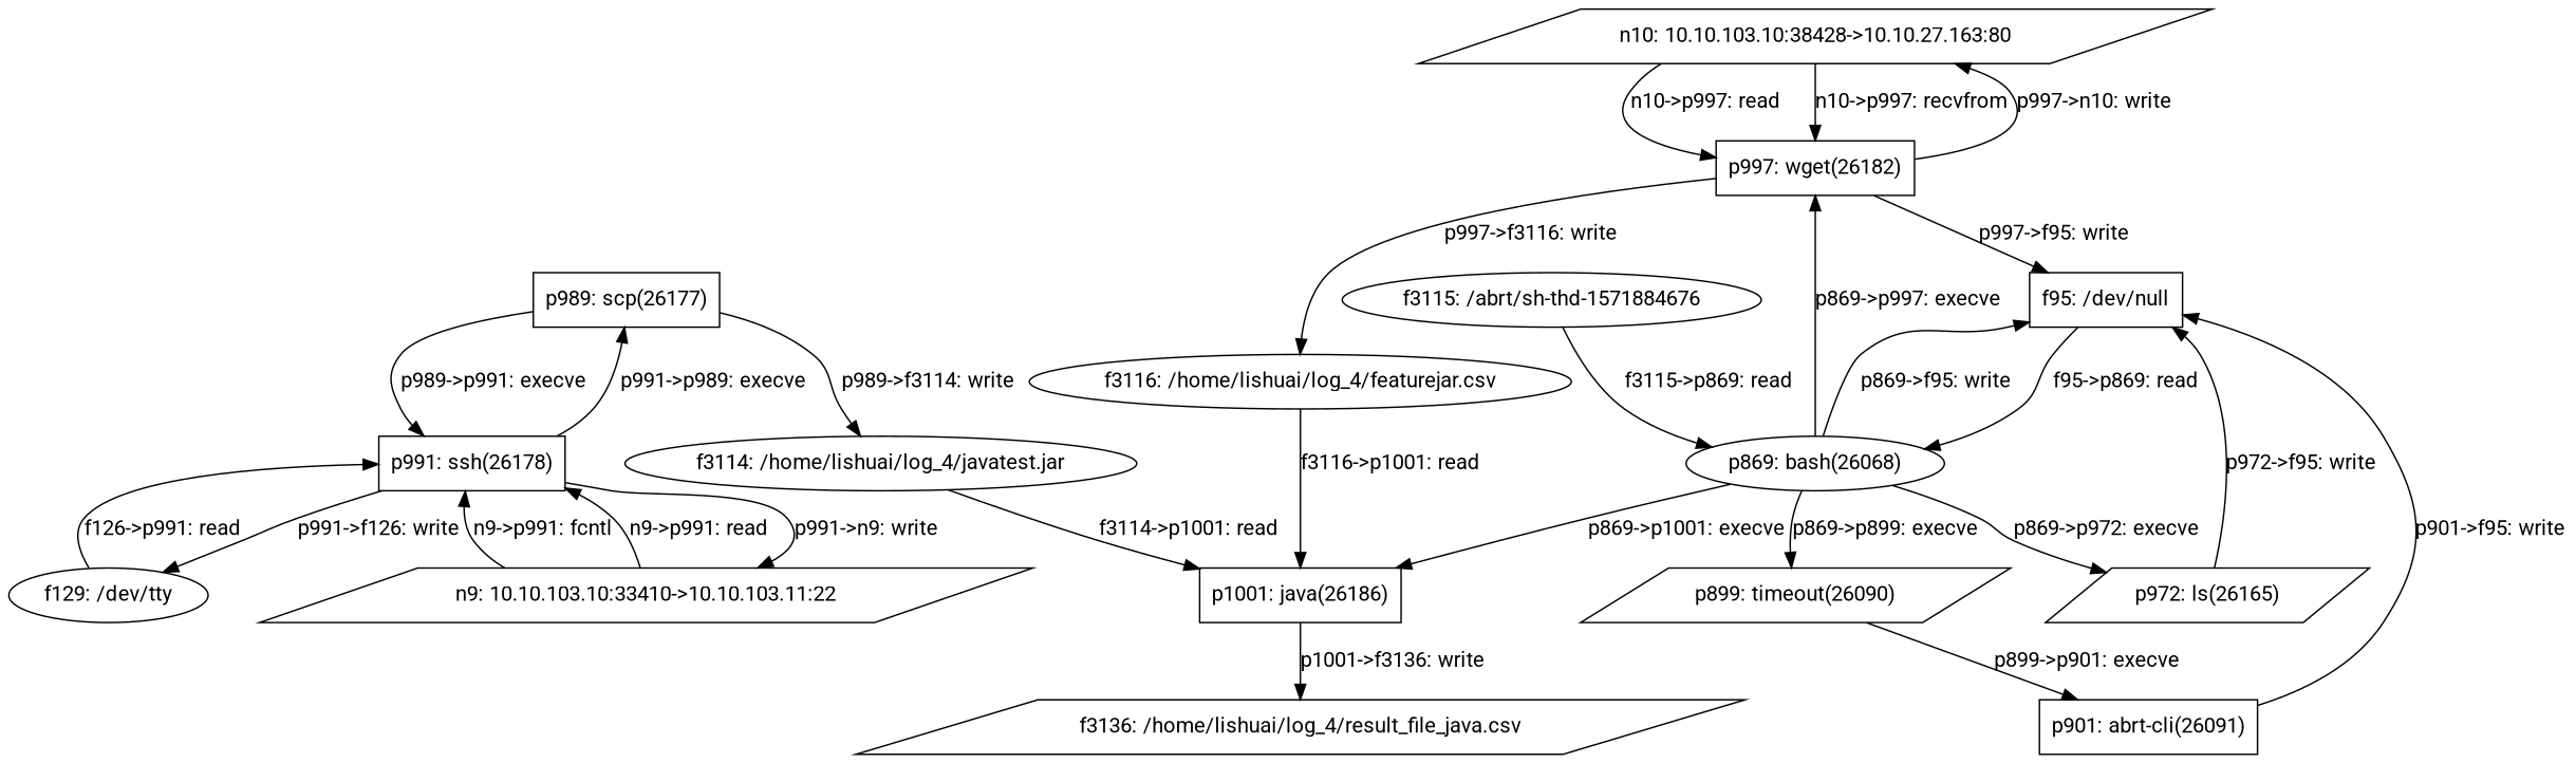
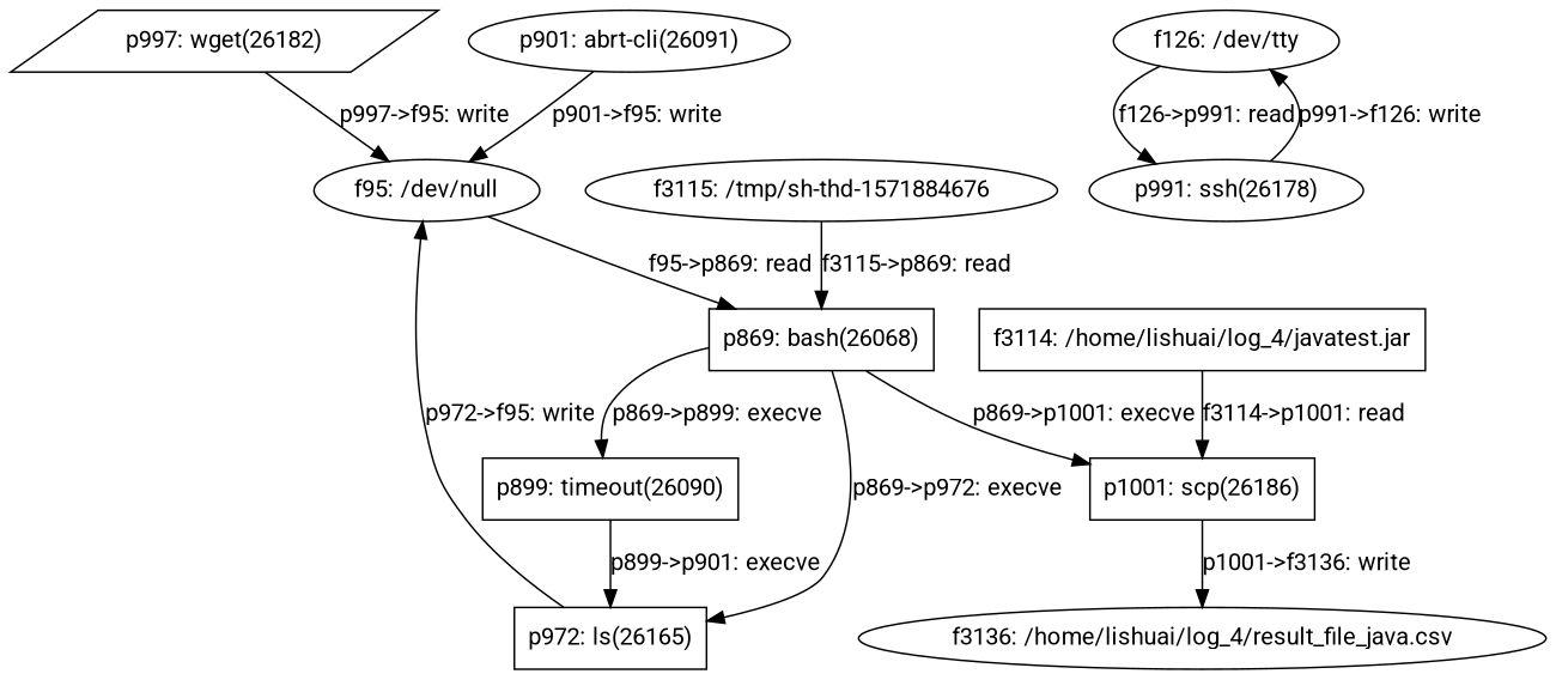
  digraph {
    fontname=Roboto
    node [fontname=Roboto shape=box]
    edge [fontname=Roboto]
-   n1 [label="n10: 10.10.103.10:38428->10.10.27.163:80" shape=parallelogram]
-   n2 [label="p997: wget(26182)"]
-   n3 [label="f3116: /home/lishuai/log_4/featurejar.csv" shape=ellipse]
-   n4 [label="f95: /dev/null"]
-   n5 [label="f129: /dev/tty" shape=ellipse]
-   n6 [label="p991: ssh(26178)"]
-   n7 [label="n9: 10.10.103.10:33410->10.10.103.11:22" shape=parallelogram]
-   n8 [label="p989: scp(26177)"]
-   n9 [label="f3114: /home/lishuai/log_4/javatest.jar" shape=ellipse]
-   n10 [label="p1001: java(26186)"]
-   n11 [label="f3136: /home/lishuai/log_4/result_file_java.csv" shape=parallelogram]
-   n12 [label="f3115: /abrt/sh-thd-1571884676" shape=ellipse]
-   n13 [label="p869: bash(26068)" shape=ellipse]
-   n14 [label="p972: ls(26165)" shape=parallelogram]
-   n15 [label="p899: timeout(26090)" shape=parallelogram]
-   n16 [label="p901: abrt-cli(26091)"]
-   n1 -> n2 [label="n10->p997: read"]
-   n1 -> n2 [label="n10->p997: recvfrom"]
-   n2 -> n1 [label="p997->n10: write"]
-   n2 -> n3 [label="p997->f3116: write"]
+   n2 [label="p997: wget(26182)" shape=parallelogram]
+   n4 [label="f95: /dev/null" shape=ellipse]
+   n5 [label="f126: /dev/tty" shape=ellipse]
+   n6 [label="p991: ssh(26178)" shape=ellipse]
+   n9 [label="f3114: /home/lishuai/log_4/javatest.jar"]
+   n10 [label="p1001: scp(26186)"]
+   n11 [label="f3136: /home/lishuai/log_4/result_file_java.csv" shape=ellipse]
+   n12 [label="f3115: /tmp/sh-thd-1571884676" shape=ellipse]
+   n13 [label="p869: bash(26068)"]
+   n14 [label="p972: ls(26165)"]
+   n15 [label="p899: timeout(26090)"]
+   n16 [label="p901: abrt-cli(26091)" shape=ellipse]
    n2 -> n4 [label="p997->f95: write"]
-   n3 -> n10 [label="f3116->p1001: read"]
    n4 -> n13 [label="f95->p869: read"]
    n5 -> n6 [label="f126->p991: read"]
    n6 -> n5 [label="p991->f126: write"]
-   n6 -> n7 [label="p991->n9: write"]
-   n6 -> n8 [label="p991->p989: execve"]
-   n7 -> n6 [label="n9->p991: fcntl"]
-   n7 -> n6 [label="n9->p991: read"]
-   n8 -> n6 [label="p989->p991: execve"]
-   n8 -> n9 [label="p989->f3114: write"]
    n9 -> n10 [label="f3114->p1001: read"]
    n10 -> n11 [label="p1001->f3136: write"]
    n12 -> n13 [label="f3115->p869: read"]
-   n13 -> n2 [label="p869->p997: execve"]
-   n13 -> n4 [label="p869->f95: write"]
    n13 -> n10 [label="p869->p1001: execve"]
    n13 -> n14 [label="p869->p972: execve"]
    n13 -> n15 [label="p869->p899: execve"]
    n14 -> n4 [label="p972->f95: write"]
-   n15 -> n16 [label="p899->p901: execve"]
+   n15 -> n14 [label="p899->p901: execve"]
    n16 -> n4 [label="p901->f95: write"]
  }
